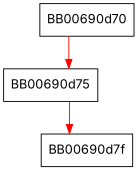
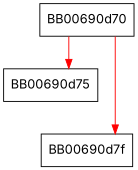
  digraph {
    fontname=Inter
    splines=ortho
    node [fontname=Inter shape=box]
    edge [color=red fontname=Inter]
    BB00690d70
    BB00690d75
    BB00690d7f
    BB00690d70 -> BB00690d75
-   BB00690d75 -> BB00690d7f
+   BB00690d70 -> BB00690d7f
  }
